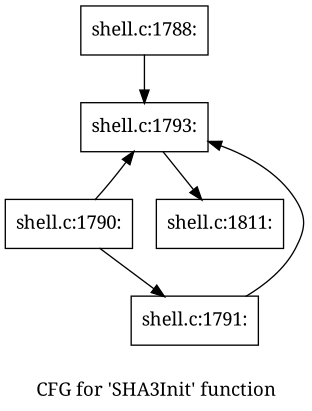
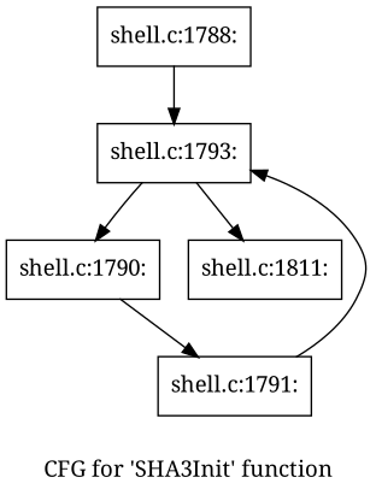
  digraph {
    fontname="Noto Serif"
    label="CFG for 'SHA3Init' function"
    node [fontname="Noto Serif" shape=record]
    edge [fontname="Noto Serif"]
    n1 [label="{shell.c:1788:}"]
    n2 [label="{shell.c:1793:}"]
    n3 [label="{shell.c:1790:}"]
    n4 [label="{shell.c:1791:}"]
    n5 [label="{shell.c:1811:}"]
    n1 -> n2
    n2 -> n5
-   n3 -> n2
+   n2 -> n3
    n3 -> n4
    n4 -> n2
  }
